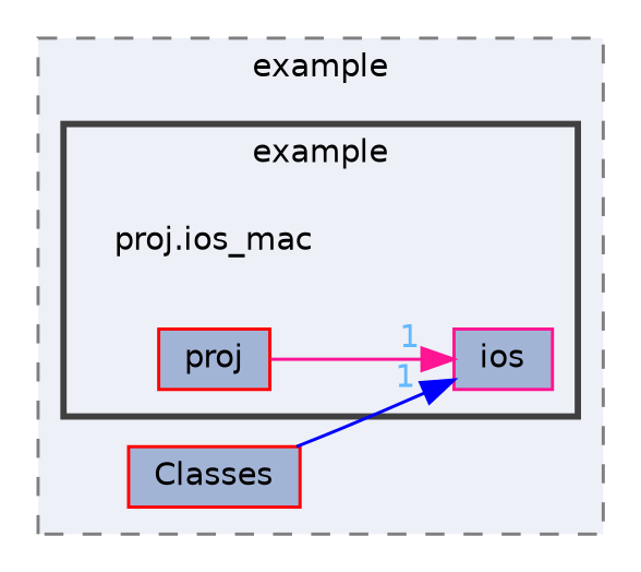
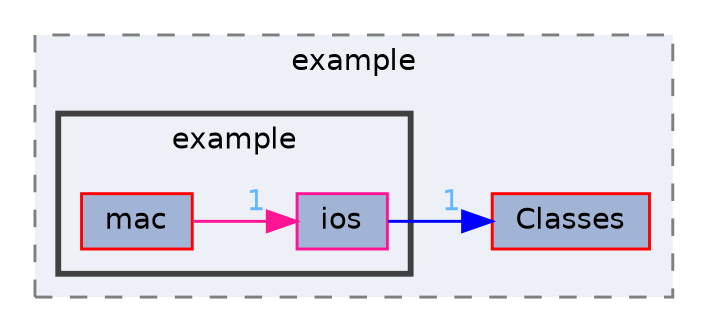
  digraph {
    compound=true
    rankdir=LR
    node [color=red fontname=Helvetica fontsize=10 shape=box fillcolor="#a2b4d6" style=filled]
    edge [fontcolor=steelblue1 fontname=Helvetica fontsize=10 headlabel=1 labeldistance=1.5 labelfontname=Helvetica labelfontsize=10]
-   n1 [height=0.2 label="proj.ios_mac" shape=plaintext width=0.4 fillcolor="" style=""]
    n2 [color=deeppink height=0.2 label=ios width=0.4]
-   n3 [height=0.2 label=proj width=0.4]
+   n3 [height=0.2 label=mac width=0.4]
    n4 [height=0.2 label=Classes width=0.4]
    subgraph cluster_1 {
      bgcolor="#edf0f7"
      fontname=Helvetica
      fontsize=10
      label=example
      pencolor=grey50
      style="filled,dashed"
      n4
      subgraph cluster_2 {
        bgcolor="#edf0f7"
        fontname=Helvetica
        fontsize=10
        label=example
        pencolor=grey25
        style="filled,bold"
-       n1
        n2
        n3
      }
    }
-   n4 -> n2 [color=blue]
+   n2 -> n4 [color=blue]
    n3 -> n2 [color=deeppink]
  }
